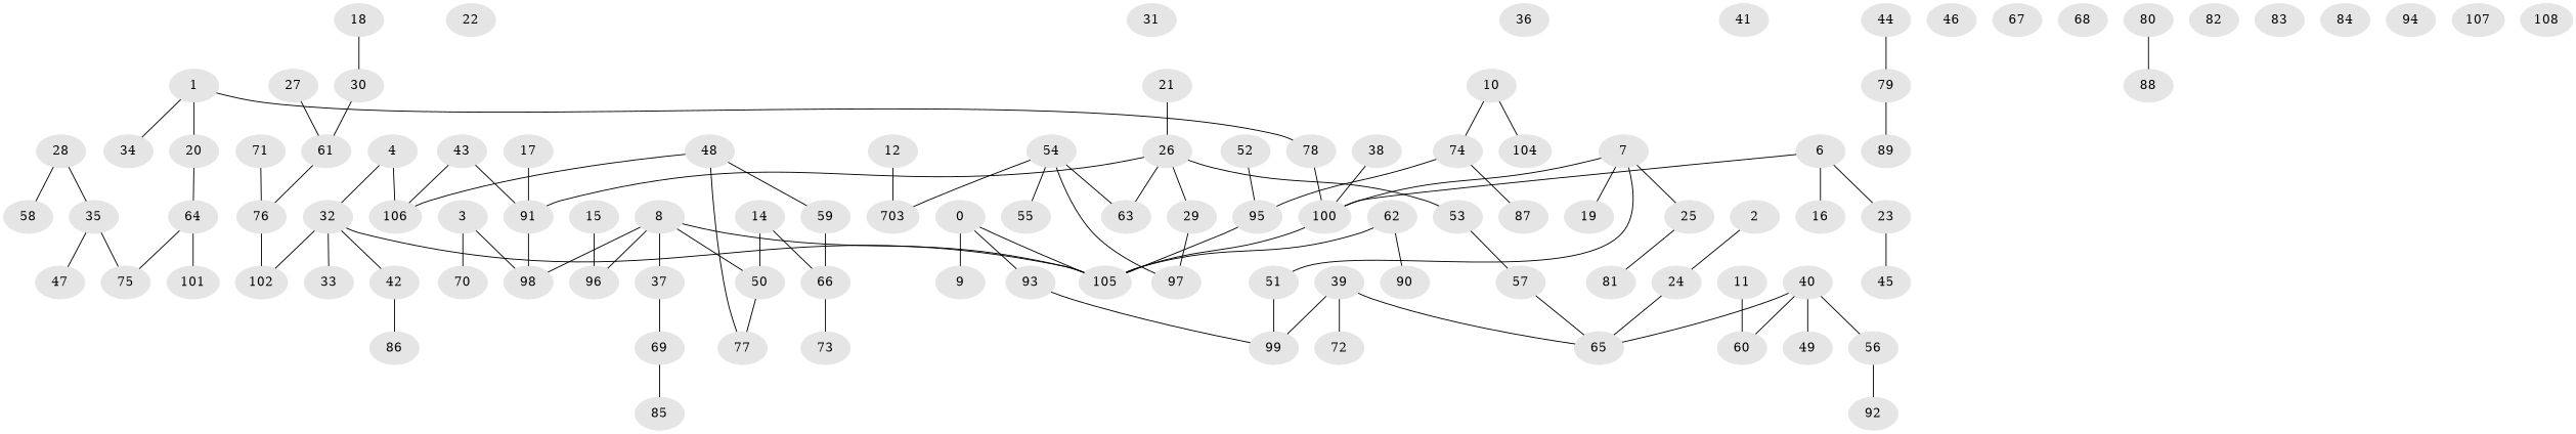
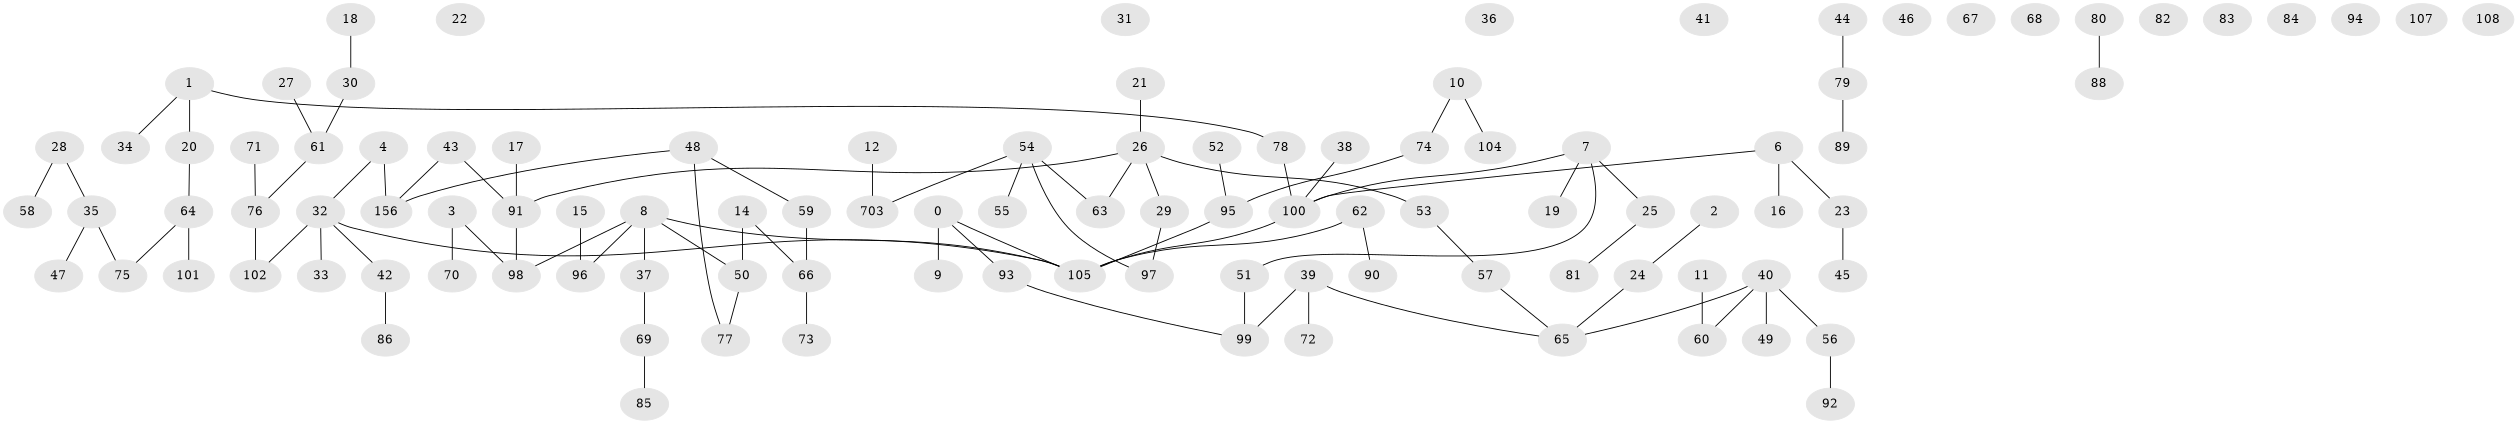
  graph {
    node [color=gray90 style=filled]
    1
    20
    34
    78
    64
    100
    2
    24
    65
    3
    70
    98
    4
    32
-   106
+   106 [label=156]
    105
    33
    42
    102
    n20 [label=0]
    9
    93
    99
    6
    16
    23
    45
    7
    19
    25
    51
    81
    8
    37
    50
    96
    69
    77
    10
    74
    104
    95
-   87
    11
    60
    n46 [label=703]
    12
    14
    66
    73
    15
    17
    91
    18
    30
    61
    75
    101
    21
    26
    29
    53
    63
    22
    97
    57
    27
    76
    28
    35
    58
    47
    31
    86
    36
    85
    38
    39
    72
    40
    49
    56
    92
    41
    43
    44
    79
    89
    46
    48
    59
    52
    54
    55
    62
    90
    67
    68
    71
    80
    88
    82
    83
    84
    94
    107
    108
    1 -- 20
    1 -- 34
    1 -- 78
    20 -- 64
    78 -- 100
    64 -- 75
    64 -- 101
    100 -- 105
    2 -- 24
    24 -- 65
    3 -- 70
    3 -- 98
    4 -- 32
    4 -- 106
    32 -- 105
    32 -- 33
    32 -- 42
    32 -- 102
    42 -- 86
    n20 -- 105
    n20 -- 9
    n20 -- 93
    93 -- 99
    6 -- 100
    6 -- 16
    6 -- 23
    23 -- 45
    7 -- 100
    7 -- 19
    7 -- 25
    7 -- 51
    25 -- 81
    51 -- 99
    8 -- 98
    8 -- 105
    8 -- 37
    8 -- 50
    8 -- 96
    37 -- 69
    50 -- 77
    69 -- 85
    10 -- 74
    10 -- 104
    74 -- 95
-   74 -- 87
    95 -- 105
    11 -- 60
    12 -- n46
    14 -- 50
    14 -- 66
    66 -- 73
    15 -- 96
    17 -- 91
    91 -- 98
    18 -- 30
    30 -- 61
    61 -- 76
    21 -- 26
    26 -- 91
    26 -- 29
    26 -- 53
    26 -- 63
    29 -- 97
    53 -- 57
    57 -- 65
    27 -- 61
    76 -- 102
    28 -- 35
    28 -- 58
    35 -- 75
    35 -- 47
    38 -- 100
    39 -- 65
    39 -- 99
    39 -- 72
    40 -- 65
    40 -- 60
    40 -- 49
    40 -- 56
    56 -- 92
    43 -- 106
    43 -- 91
    44 -- 79
    79 -- 89
    48 -- 106
    48 -- 77
    48 -- 59
    59 -- 66
    52 -- 95
    54 -- n46
    54 -- 63
    54 -- 97
    54 -- 55
    62 -- 105
    62 -- 90
    71 -- 76
    80 -- 88
  }
